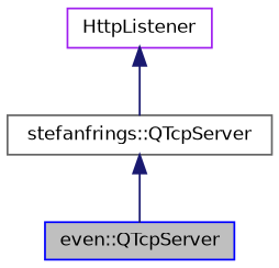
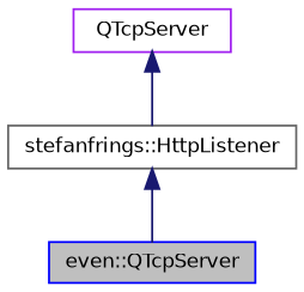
  digraph {
    node [fillcolor=white fontname=Helvetica fontsize=10 shape=record style=filled]
    edge [color=midnightblue dir=back fontname=Helvetica fontsize=10 labelfontname=Helvetica labelfontsize=10 style=solid]
    n1 [color=blue fillcolor=grey75 fontcolor=black height=0.2 label="even::QTcpServer" width=0.4]
-   n2 [color=gray40 height=0.2 label="stefanfrings::QTcpServer" width=0.4]
-   n3 [color=purple height=0.2 label=HttpListener width=0.4]
+   n2 [color=gray40 height=0.2 label="stefanfrings::HttpListener" width=0.4]
+   n3 [color=purple height=0.2 label=QTcpServer width=0.4]
    n2 -> n1
    n3 -> n2
  }
